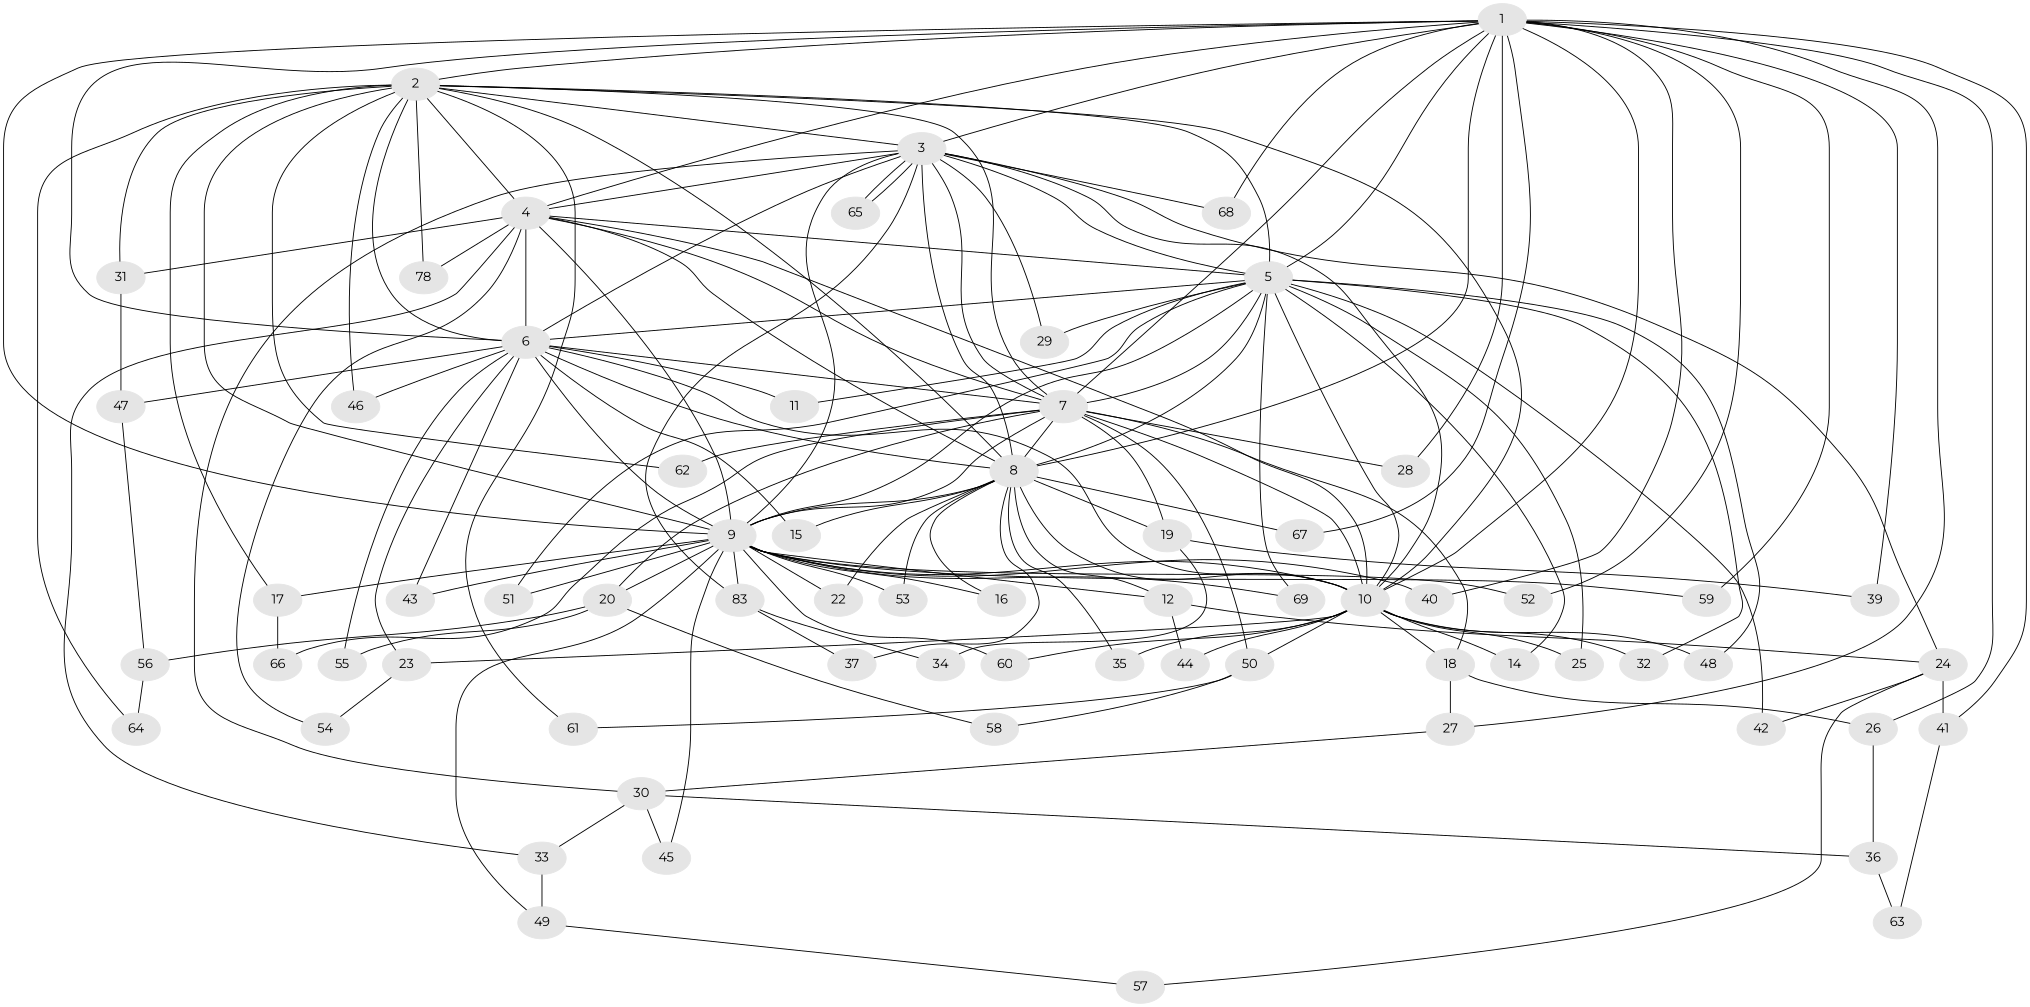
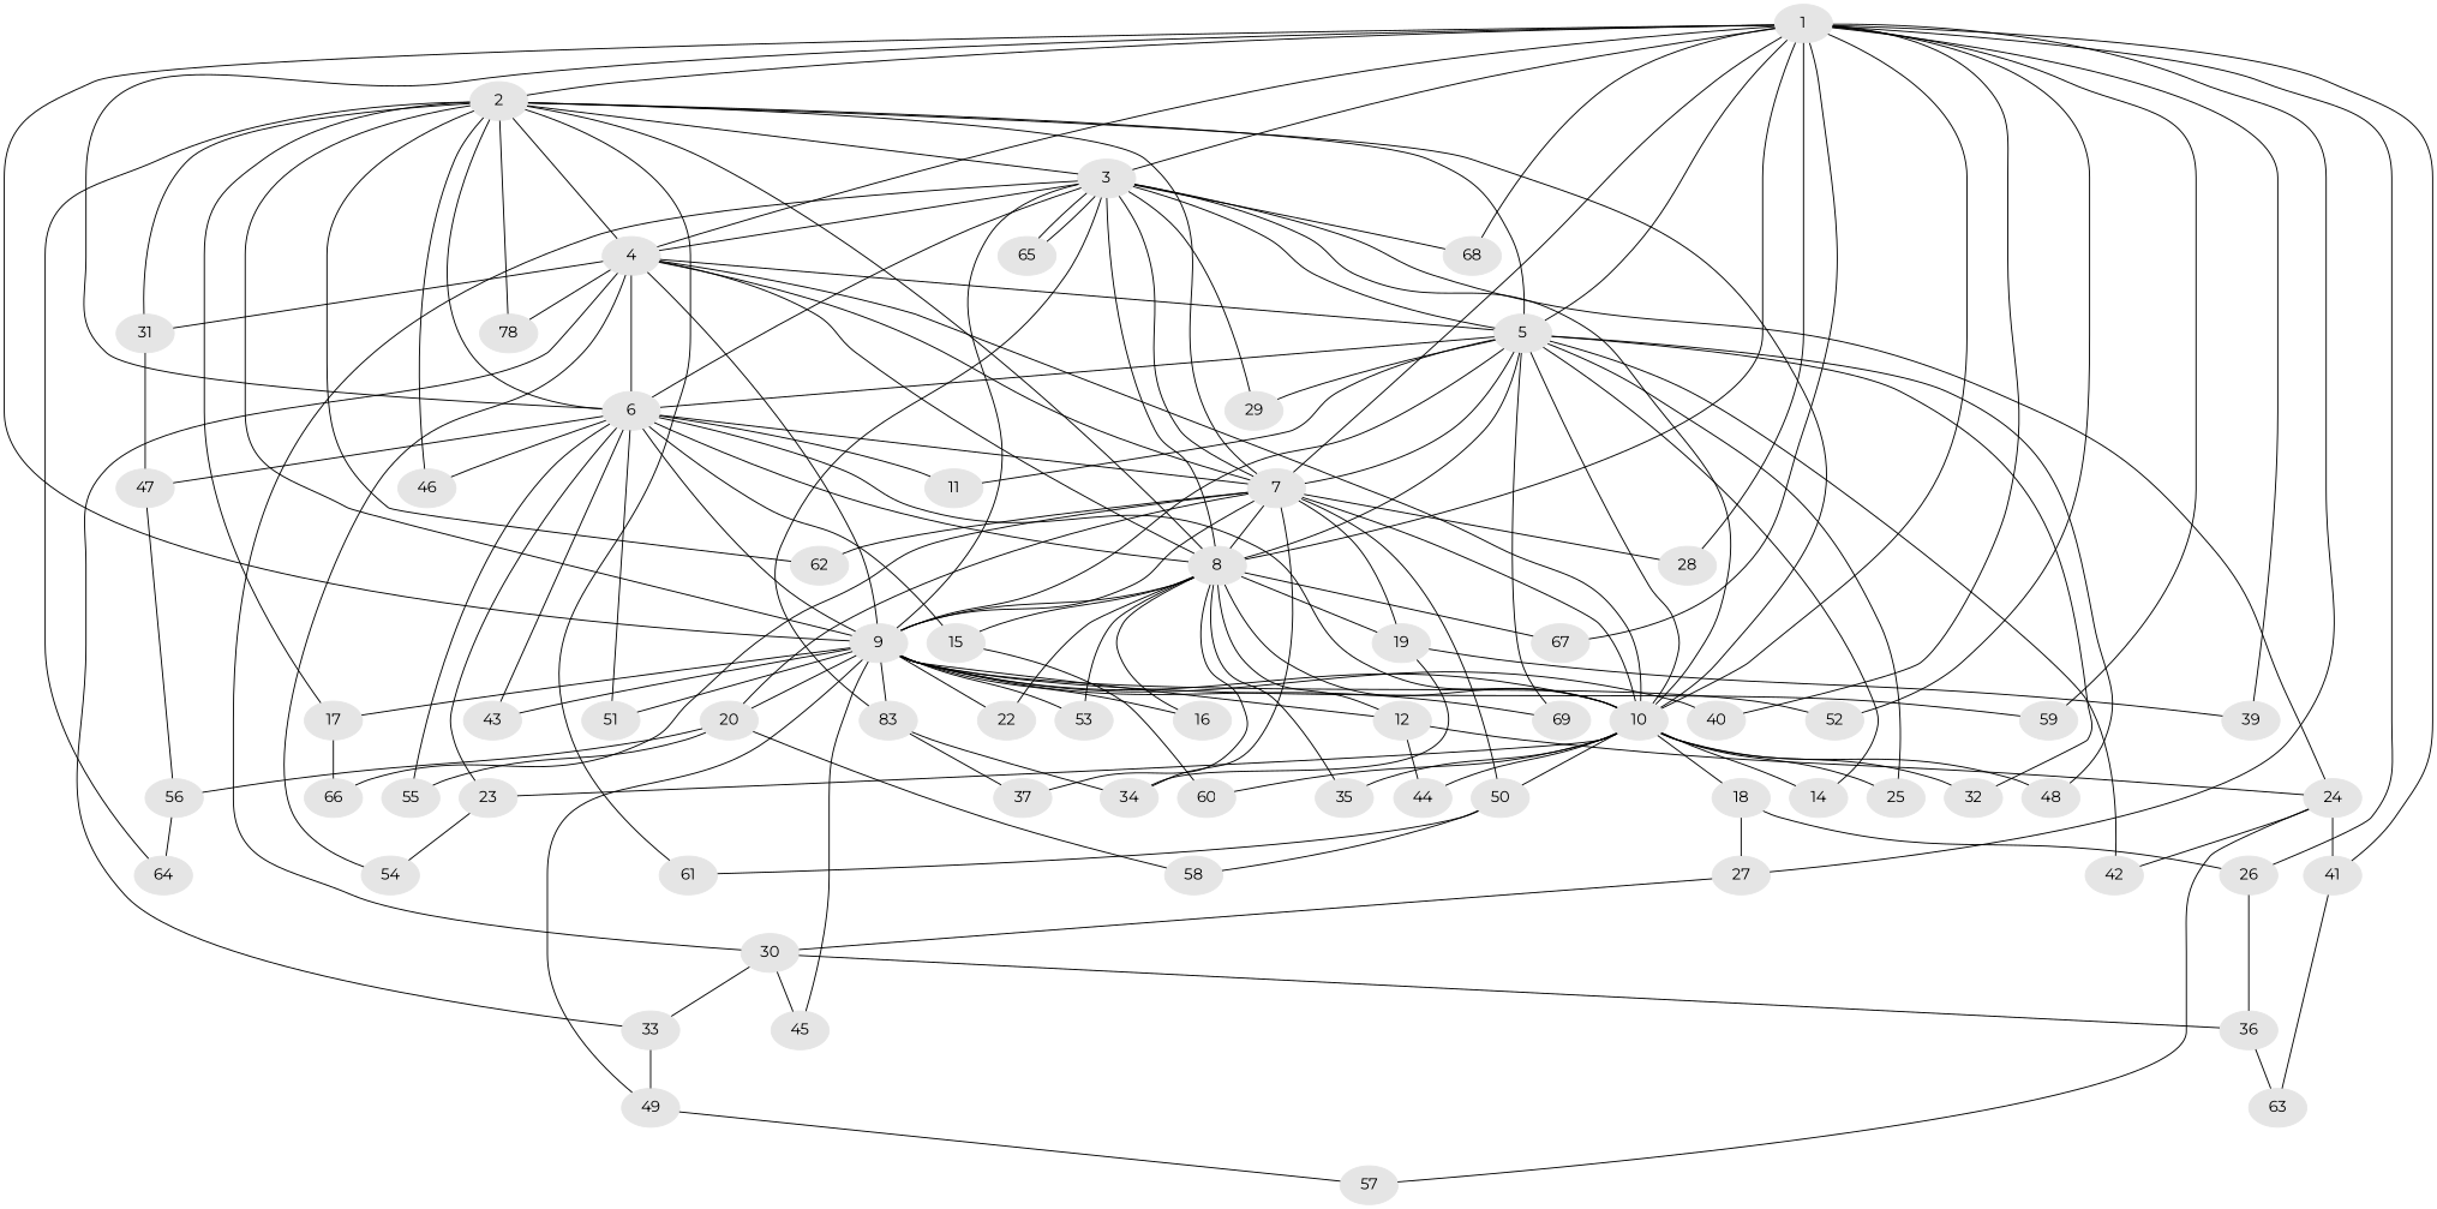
  graph {
    fontname=Montserrat
    node [color=gray90 fontname=Montserrat style=filled]
    edge [fontname=Montserrat]
    1
    2
    3
    4
    5
    6
    7
    8
    9
    10
    26
    27
    28
    39
    40
    41
    52
    59
    67
    68
    17
    31
    n23 [label=78]
    46
    61
    62
    64
    n28 [label=83]
    24
    29
    30
    65
    33
    54
    11
    14
    25
    32
    42
    48
    51
    69
    15
    23
    43
    47
    55
    18
    19
    20
    50
    66
    12
    16
    22
    35
    37
    53
    45
    49
    60
    44
    36
    63
    34
    57
    56
    58
    1 -- 2
    1 -- 3
    1 -- 4
    1 -- 5
    1 -- 6
    1 -- 7
    1 -- 8
    1 -- 9
    1 -- 10
    1 -- 26
    1 -- 27
    1 -- 28
    1 -- 39
    1 -- 40
    1 -- 41
    1 -- 52
    1 -- 59
    1 -- 67
    1 -- 68
    2 -- 3
    2 -- 4
    2 -- 5
    2 -- 6
    2 -- 7
    2 -- 8
    2 -- 9
    2 -- 10
    2 -- 17
    2 -- 31
    2 -- n23
    2 -- 46
    2 -- 61
    2 -- 62
    2 -- 64
    3 -- 4
    3 -- 5
    3 -- 6
    3 -- 7
    3 -- 8
    3 -- 9
    3 -- 10
    3 -- 68
    3 -- n28
    3 -- 24
    3 -- 29
    3 -- 30
    3 -- 65
    3 -- 65
    4 -- 5
    4 -- 6
    4 -- 7
    4 -- 8
    4 -- 9
    4 -- 10
    4 -- 31
    4 -- n23
    4 -- 33
    4 -- 54
    5 -- 6
    5 -- 7
    5 -- 8
    5 -- 9
    5 -- 10
    5 -- 29
    5 -- 11
    5 -- 14
    5 -- 25
    5 -- 32
    5 -- 42
    5 -- 48
-   5 -- 51
+   6 -- 51
    5 -- 69
    6 -- 7
    6 -- 8
    6 -- 9
    6 -- 10
    6 -- 46
    6 -- 11
    6 -- 15
    6 -- 23
    6 -- 43
    6 -- 47
    6 -- 55
    7 -- 8
    7 -- 9
    7 -- 10
    7 -- 28
    7 -- 62
-   7 -- 18
+   7 -- 34
    7 -- 19
    7 -- 20
    7 -- 50
    7 -- 66
    8 -- 9
    8 -- 10
    8 -- 67
    8 -- 15
    8 -- 19
    8 -- 12
    8 -- 16
    8 -- 22
    8 -- 35
    8 -- 37
    8 -- 53
    9 -- 10
    9 -- 40
    9 -- 52
    9 -- 59
    9 -- 17
    9 -- n28
    9 -- 51
    9 -- 69
    9 -- 43
    9 -- 20
    9 -- 12
    9 -- 16
    9 -- 22
    9 -- 53
    9 -- 45
    9 -- 49
-   9 -- 60
+   15 -- 60
    10 -- 14
    10 -- 25
    10 -- 32
    10 -- 48
    10 -- 23
    10 -- 18
    10 -- 50
    10 -- 35
    10 -- 60
    10 -- 44
    26 -- 36
    27 -- 30
    41 -- 63
    17 -- 66
    31 -- 47
    n28 -- 37
    n28 -- 34
    24 -- 41
    24 -- 42
    24 -- 57
    30 -- 33
    30 -- 45
    30 -- 36
    33 -- 49
    23 -- 54
    47 -- 56
    18 -- 26
    18 -- 27
    19 -- 39
    19 -- 34
    20 -- 55
    20 -- 56
    20 -- 58
    50 -- 61
    50 -- 58
    12 -- 24
    12 -- 44
    49 -- 57
    36 -- 63
    56 -- 64
  }
